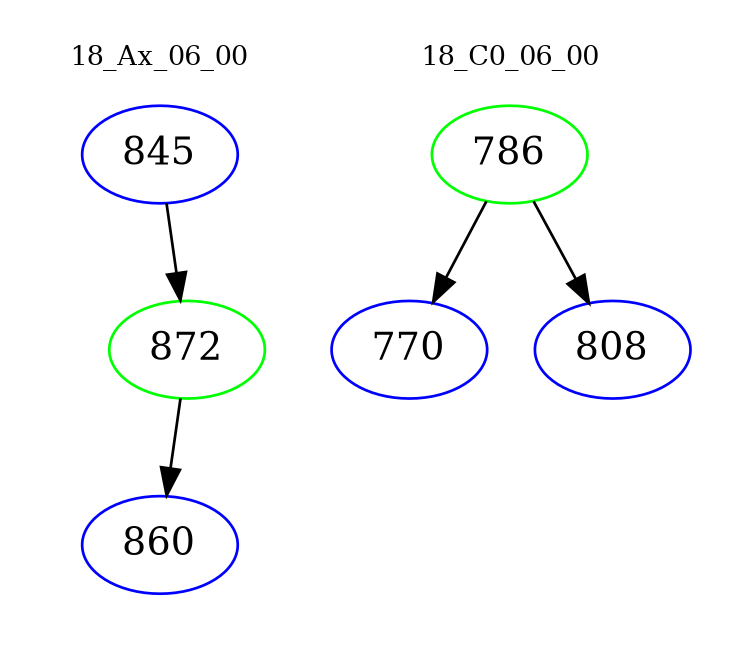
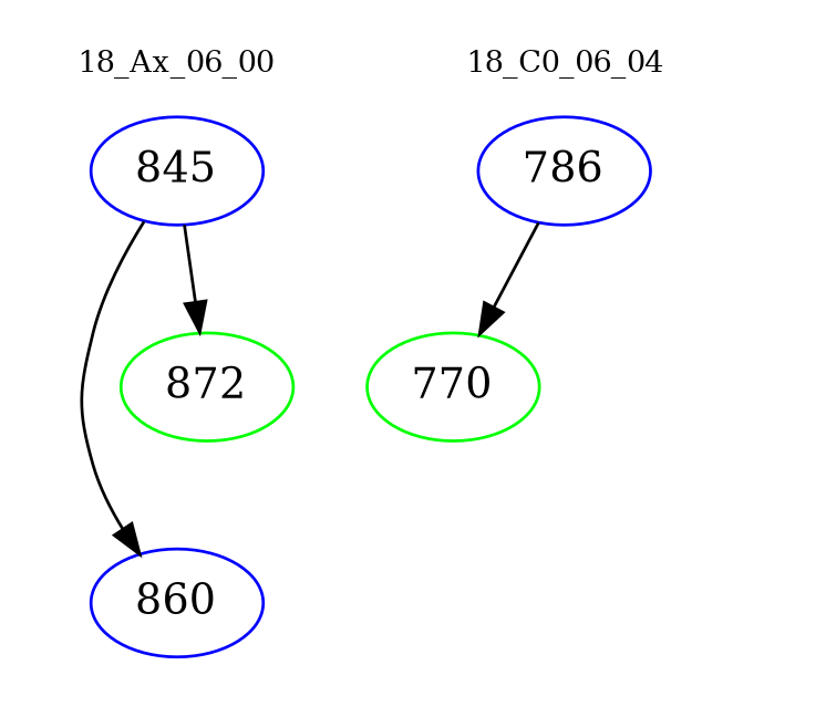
  digraph {
    node [color=blue]
    edge [color=black]
    n1 [label=845]
    n2 [label=860]
    n3 [color=green label=872]
-   n4 [color=green label=786]
-   n5 [label=770]
-   n6 [label=808]
+   n4 [label=786]
+   n5 [color=green label=770]
    subgraph cluster_1 {
      color=white
      fontsize=10
      label="18_Ax_06_00"
      n1
      n2
      n3
    }
    subgraph cluster_2 {
      color=white
      fontsize=10
-     label="18_C0_06_00"
+     label="18_C0_06_04"
      n4
      n5
-     n6
    }
-   n3 -> n2
+   n1 -> n2
    n1 -> n3
    n4 -> n5
-   n4 -> n6
  }
